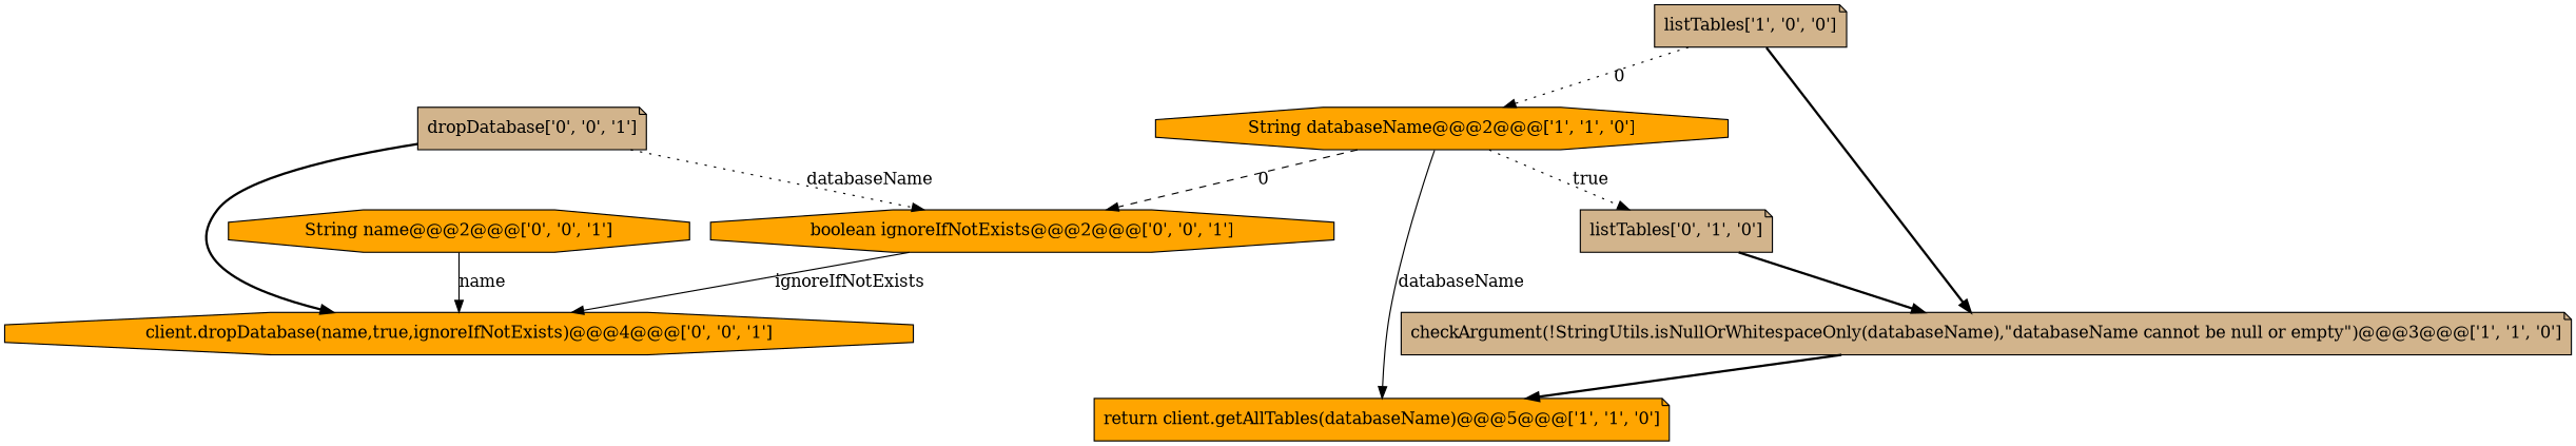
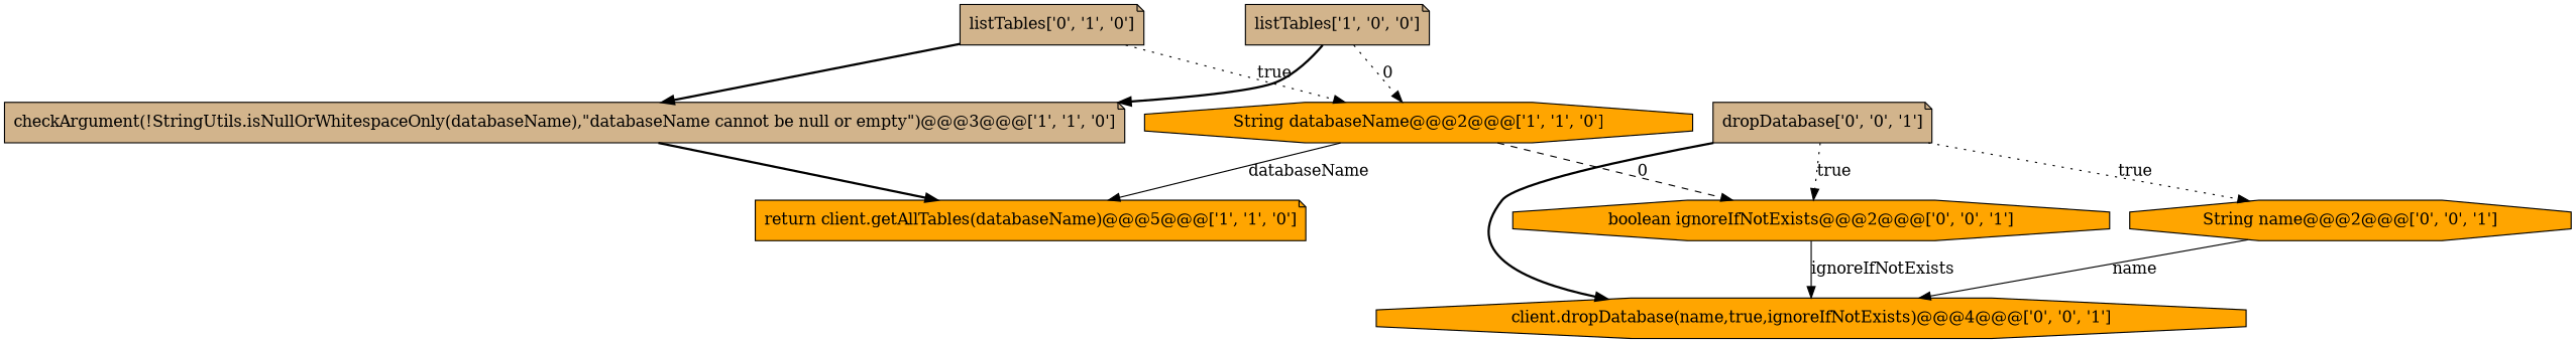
  digraph {
    fontname="DejaVu Serif"
    node [fillcolor=orange fontname="DejaVu Serif" shape=note style=filled]
    edge [fontname="DejaVu Serif" style=dotted]
    n1 [label="String databaseName@@@2@@@['1', '1', '0']" shape=octagon]
    n2 [label="boolean ignoreIfNotExists@@@2@@@['0', '0', '1']" shape=octagon]
    n3 [label="return client.getAllTables(databaseName)@@@5@@@['1', '1', '0']"]
    n4 [label="client.dropDatabase(name,true,ignoreIfNotExists)@@@4@@@['0', '0', '1']" shape=octagon]
    n5 [label="String name@@@2@@@['0', '0', '1']" shape=octagon]
    n6 [fillcolor=tan label="listTables['0', '1', '0']"]
    n7 [fillcolor=tan label="checkArgument(!StringUtils.isNullOrWhitespaceOnly(databaseName),\"databaseName cannot be null or empty\")@@@3@@@['1', '1', '0']"]
    n8 [fillcolor=tan label="listTables['1', '0', '0']"]
    n9 [fillcolor=tan label="dropDatabase['0', '0', '1']"]
    n1 -> n2 [label=0 style=dashed]
    n1 -> n3 [label=databaseName style=solid]
    n2 -> n4 [label=ignoreIfNotExists style=solid]
    n5 -> n4 [label=name style=solid]
-   n1 -> n6 [label=true]
+   n6 -> n1 [label=true]
    n6 -> n7 [style=bold]
    n7 -> n3 [style=bold]
    n8 -> n1 [label=0]
    n8 -> n7 [style=bold]
-   n9 -> n2 [label=databaseName]
+   n9 -> n2 [label=true]
    n9 -> n4 [style=bold]
+   n9 -> n5 [label=true]
  }
